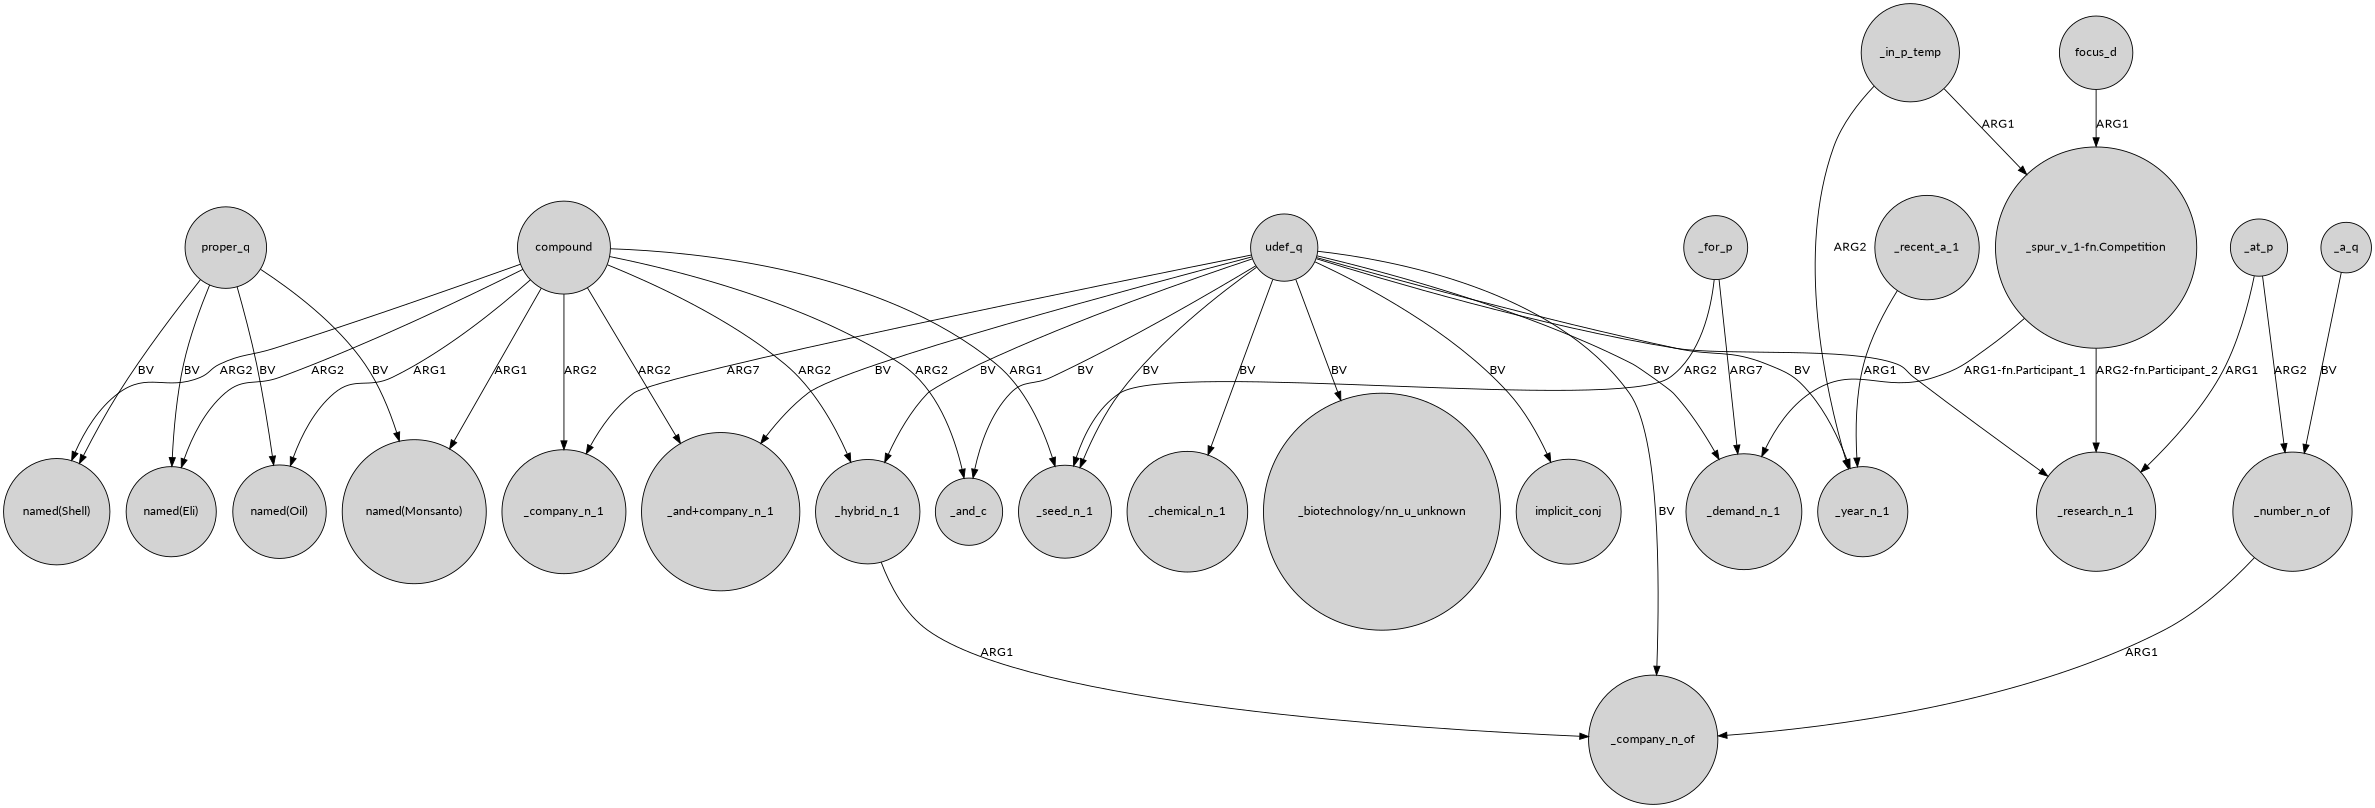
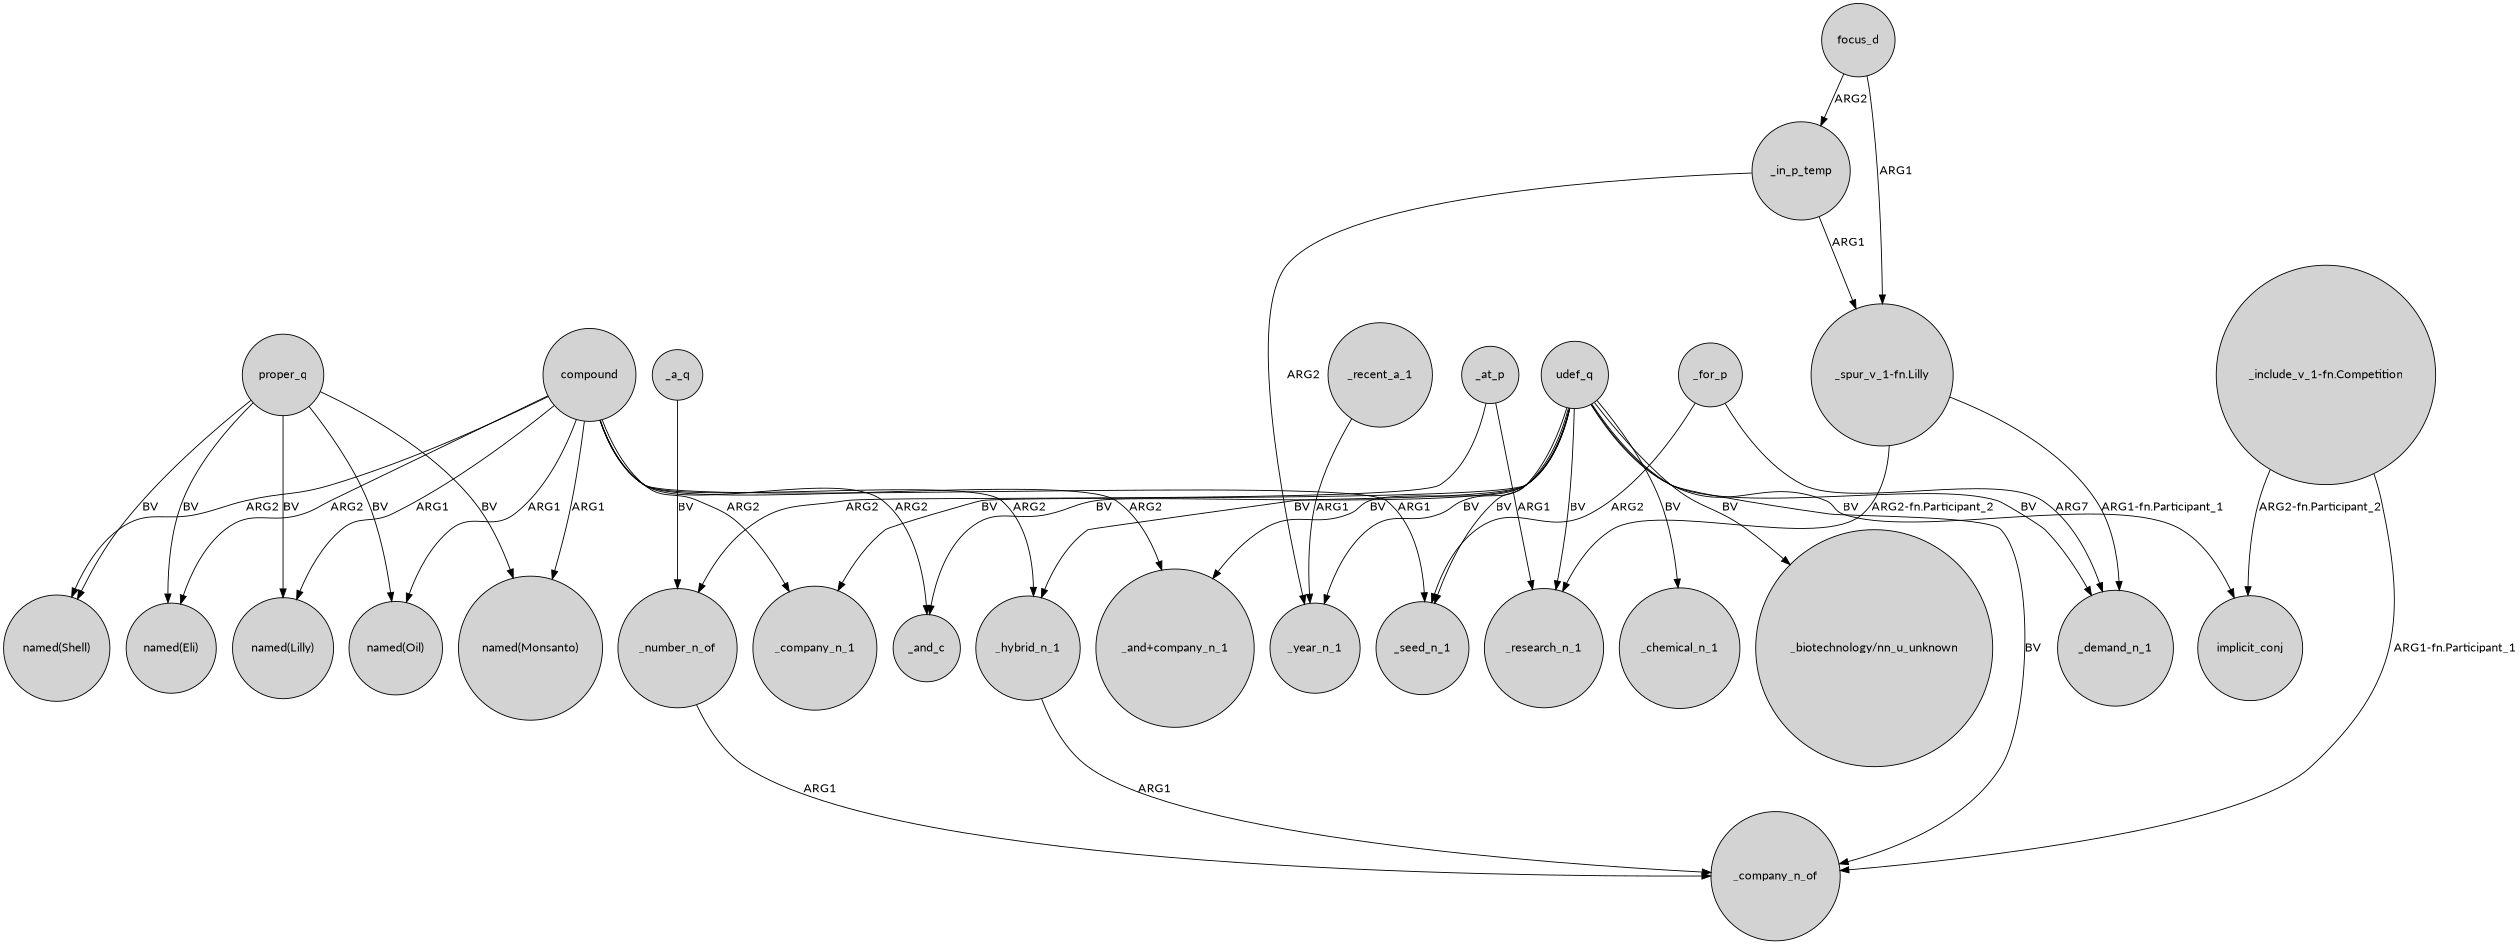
  digraph {
    fontname=Lato
    node [fontname=Lato shape=circle style=filled]
    edge [fontname=Lato]
    _for_p
    _demand_n_1
    _seed_n_1
-   "_spur_v_1-fn.Competition"
+   "_spur_v_1-fn.Competition" [label="_spur_v_1-fn.Lilly"]
    _research_n_1
    compound
    "_and+company_n_1"
    _company_n_1
    "named(Monsanto)"
+   "named(Lilly)"
    "named(Shell)"
    _and_c
    "named(Eli)"
    "named(Oil)"
    _hybrid_n_1
    _company_n_of
    udef_q
    _year_n_1
    _chemical_n_1
    "_biotechnology/nn_u_unknown"
    implicit_conj
    proper_q
    _recent_a_1
    _in_p_temp
    _at_p
    _number_n_of
+   "_include_v_1-fn.Competition"
    focus_d
    _a_q
    _for_p -> _demand_n_1 [label=ARG7]
    _for_p -> _seed_n_1 [label=ARG2]
    "_spur_v_1-fn.Competition" -> _demand_n_1 [label="ARG1-fn.Participant_1"]
    "_spur_v_1-fn.Competition" -> _research_n_1 [label="ARG2-fn.Participant_2"]
    compound -> _seed_n_1 [label=ARG1]
    compound -> "_and+company_n_1" [label=ARG2]
    compound -> _company_n_1 [label=ARG2]
    compound -> "named(Monsanto)" [label=ARG1]
+   compound -> "named(Lilly)" [label=ARG1]
    compound -> "named(Shell)" [label=ARG2]
    compound -> _and_c [label=ARG2]
    compound -> "named(Eli)" [label=ARG2]
    compound -> "named(Oil)" [label=ARG1]
    compound -> _hybrid_n_1 [label=ARG2]
    _hybrid_n_1 -> _company_n_of [label=ARG1]
    udef_q -> _demand_n_1 [label=BV]
    udef_q -> _seed_n_1 [label=BV]
    udef_q -> _research_n_1 [label=BV]
    udef_q -> "_and+company_n_1" [label=BV]
-   udef_q -> _company_n_1 [label=ARG7]
+   udef_q -> _company_n_1 [label=BV]
    udef_q -> _and_c [label=BV]
    udef_q -> _hybrid_n_1 [label=BV]
    udef_q -> _company_n_of [label=BV]
    udef_q -> _year_n_1 [label=BV]
    udef_q -> _chemical_n_1 [label=BV]
    udef_q -> "_biotechnology/nn_u_unknown" [label=BV]
    udef_q -> implicit_conj [label=BV]
    proper_q -> "named(Monsanto)" [label=BV]
+   proper_q -> "named(Lilly)" [label=BV]
    proper_q -> "named(Shell)" [label=BV]
    proper_q -> "named(Eli)" [label=BV]
    proper_q -> "named(Oil)" [label=BV]
    _recent_a_1 -> _year_n_1 [label=ARG1]
    _in_p_temp -> "_spur_v_1-fn.Competition" [label=ARG1]
    _in_p_temp -> _year_n_1 [label=ARG2]
    _at_p -> _research_n_1 [label=ARG1]
    _at_p -> _number_n_of [label=ARG2]
    _number_n_of -> _company_n_of [label=ARG1]
+   "_include_v_1-fn.Competition" -> _company_n_of [label="ARG1-fn.Participant_1"]
+   "_include_v_1-fn.Competition" -> implicit_conj [label="ARG2-fn.Participant_2"]
    focus_d -> "_spur_v_1-fn.Competition" [label=ARG1]
+   focus_d -> _in_p_temp [label=ARG2]
    _a_q -> _number_n_of [label=BV]
  }
